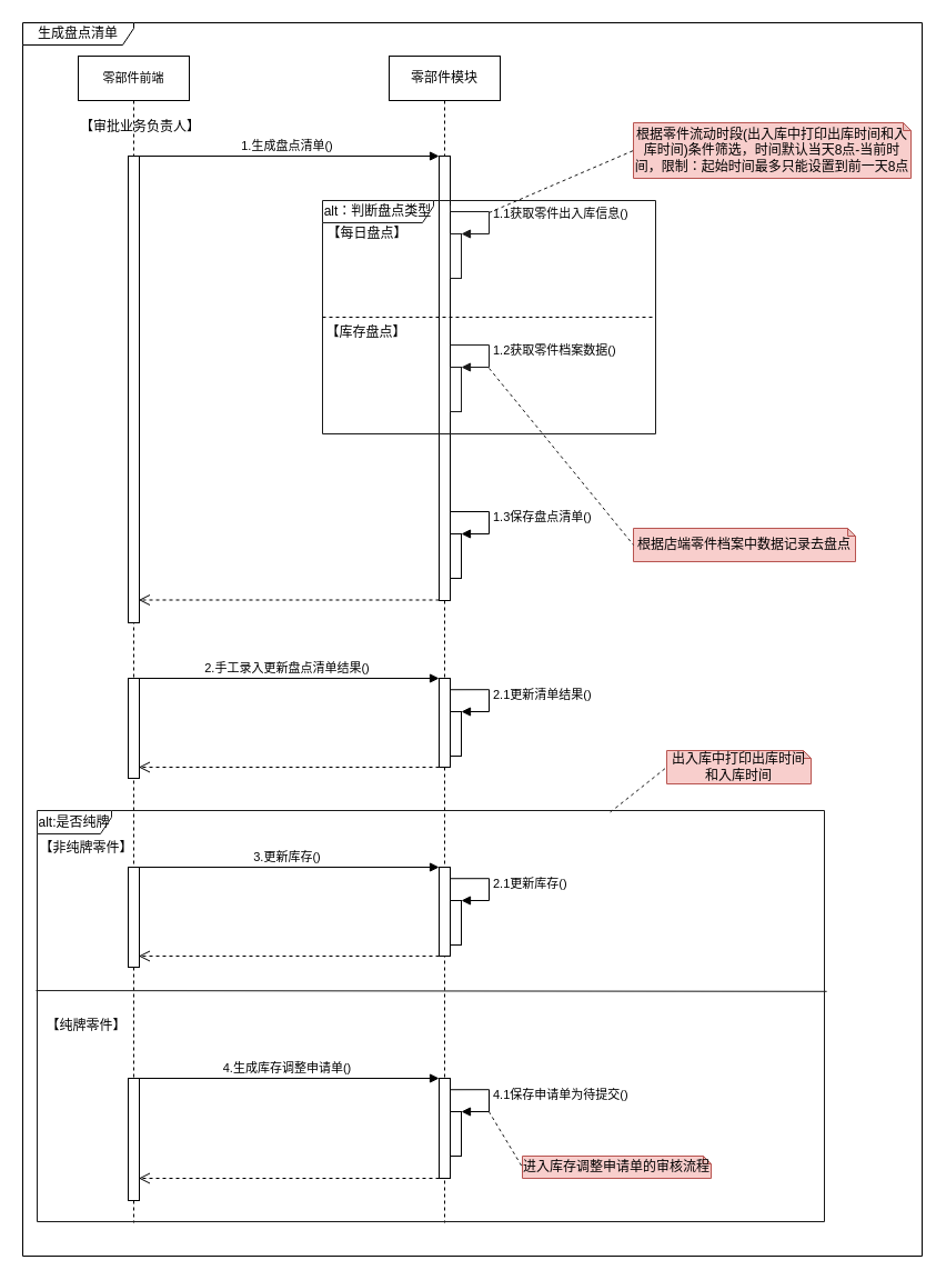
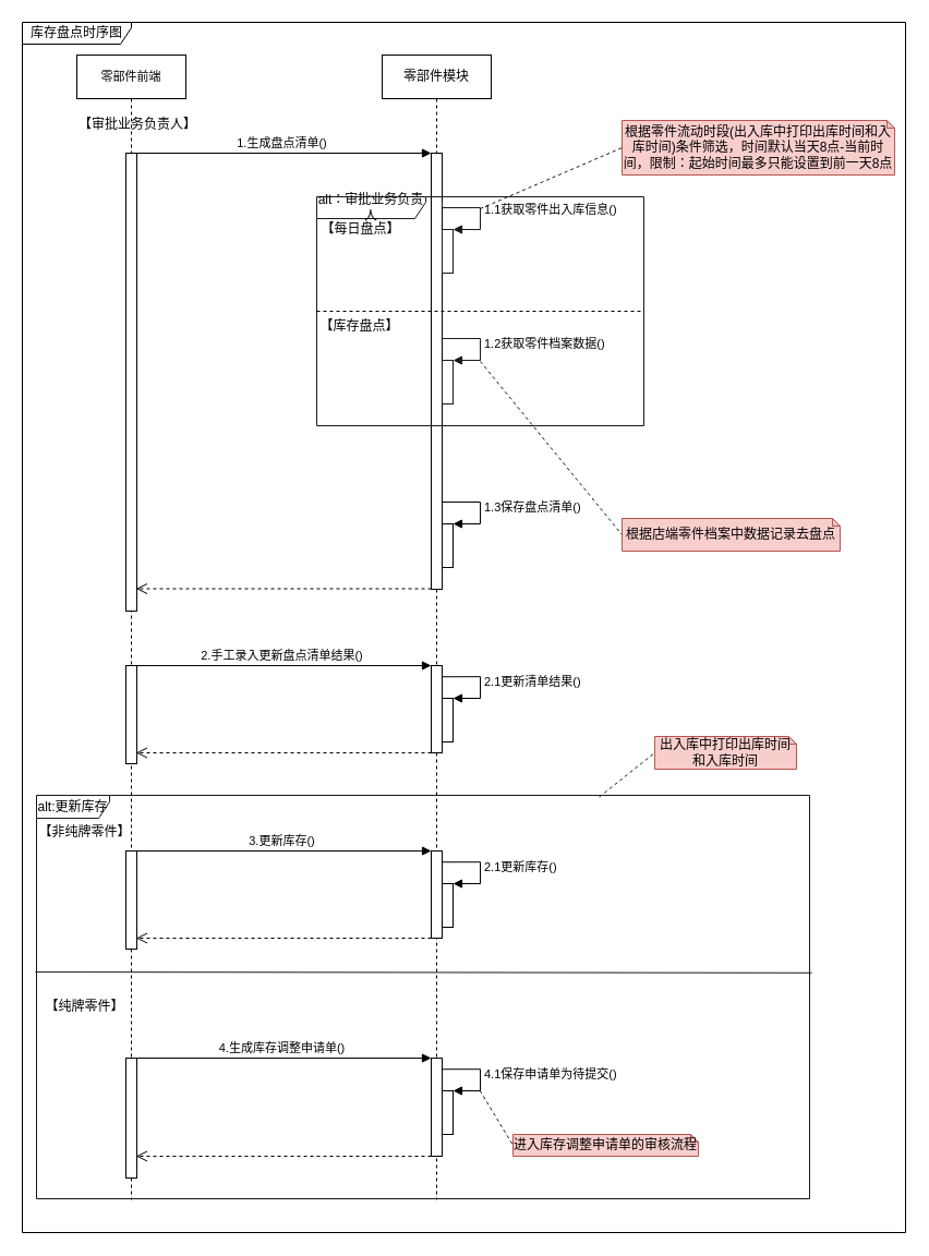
  <mxCell id="0" />
  <mxCell id="1" parent="0" />
  <mxCell id="2" value="&lt;span style=&quot;font-size: 11px ; background-color: rgb(255 , 255 , 255)&quot;&gt;零部件前端&lt;/span&gt;" style="shape=umlLifeline;perimeter=lifelinePerimeter;whiteSpace=wrap;html=1;container=1;collapsible=0;recursiveResize=0;outlineConnect=0;" parent="1" vertex="1"><mxGeometry x="70" y="50" width="100" height="1050" as="geometry" /></mxCell>
  <mxCell id="3" value="" style="html=1;points=[];perimeter=orthogonalPerimeter;" parent="2" vertex="1"><mxGeometry x="45" y="90" width="10" height="420" as="geometry" /></mxCell>
  <mxCell id="4" value="" style="html=1;points=[];perimeter=orthogonalPerimeter;" parent="2" vertex="1"><mxGeometry x="45" y="560" width="10" height="90" as="geometry" /></mxCell>
  <mxCell id="5" value="零部件模块" style="shape=umlLifeline;perimeter=lifelinePerimeter;whiteSpace=wrap;html=1;container=1;collapsible=0;recursiveResize=0;outlineConnect=0;" parent="1" vertex="1"><mxGeometry x="350" y="50" width="100" height="1050" as="geometry" /></mxCell>
  <mxCell id="6" value="" style="html=1;points=[];perimeter=orthogonalPerimeter;" parent="5" vertex="1"><mxGeometry x="45" y="90" width="10" height="400" as="geometry" /></mxCell>
  <mxCell id="7" value="" style="html=1;points=[];perimeter=orthogonalPerimeter;fillColor=#FFFFFF;" parent="5" vertex="1"><mxGeometry x="55" y="430" width="10" height="40" as="geometry" /></mxCell>
  <mxCell id="8" value="1.3保存盘点清单()" style="edgeStyle=orthogonalEdgeStyle;html=1;align=left;spacingLeft=2;endArrow=block;rounded=0;entryX=1;entryY=0;" parent="5" target="7" edge="1"><mxGeometry relative="1" as="geometry"><mxPoint x="55" y="410" as="sourcePoint" /><Array as="points"><mxPoint x="90" y="410" /><mxPoint x="90" y="430" /></Array></mxGeometry></mxCell>
  <mxCell id="9" value="" style="html=1;points=[];perimeter=orthogonalPerimeter;fillColor=#FFFFFF;" parent="5" vertex="1"><mxGeometry x="45" y="560" width="10" height="80" as="geometry" /></mxCell>
  <mxCell id="10" value="" style="html=1;points=[];perimeter=orthogonalPerimeter;strokeColor=#1A1A1A;fillColor=#FFFFFF;" parent="5" vertex="1"><mxGeometry x="55" y="160" width="10" height="40" as="geometry" /></mxCell>
  <mxCell id="11" value="1.1获取零件出入库信息()" style="edgeStyle=orthogonalEdgeStyle;html=1;align=left;spacingLeft=2;endArrow=block;rounded=0;entryX=1;entryY=0;endSize=6;targetPerimeterSpacing=-1;strokeColor=#1A1A1A;exitX=0.997;exitY=0.111;exitDx=0;exitDy=0;exitPerimeter=0;" parent="5" source="6" target="10" edge="1"><mxGeometry relative="1" as="geometry"><mxPoint x="60" y="140" as="sourcePoint" /><Array as="points"><mxPoint x="90" y="140" /><mxPoint x="90" y="160" /></Array></mxGeometry></mxCell>
  <mxCell id="12" value="1.生成盘点清单()" style="html=1;verticalAlign=bottom;endArrow=block;entryX=0;entryY=0;rounded=0;" parent="1" target="6" edge="1"><mxGeometry relative="1" as="geometry"><mxPoint x="120" y="140" as="sourcePoint" /></mxGeometry></mxCell>
  <mxCell id="13" value="" style="html=1;verticalAlign=bottom;endArrow=open;dashed=1;endSize=8;exitX=0;exitY=0.95;rounded=0;entryX=0.94;entryY=0.95;entryDx=0;entryDy=0;entryPerimeter=0;" parent="1" edge="1"><mxGeometry relative="1" as="geometry"><mxPoint x="124.4" y="539.5" as="targetPoint" /><mxPoint x="395" y="539.5" as="sourcePoint" /></mxGeometry></mxCell>
  <mxCell id="14" value="2.手工录入更新盘点清单结果()" style="html=1;verticalAlign=bottom;endArrow=block;entryX=0;entryY=0;rounded=0;" parent="1" edge="1"><mxGeometry relative="1" as="geometry"><mxPoint x="120" y="610" as="sourcePoint" /><mxPoint x="395" y="610" as="targetPoint" /></mxGeometry></mxCell>
  <mxCell id="15" value="根据零件流动时段(出入库中打印出库时间和入库时间)条件筛选，时间默认当天8点-当前时间，限制：起始时间最多只能设置到前一天8点" style="shape=note;whiteSpace=wrap;html=1;backgroundOutline=1;darkOpacity=0.05;strokeColor=#b85450;fillColor=#f8cecc;size=7;" parent="1" vertex="1"><mxGeometry x="570" y="110" width="250" height="50" as="geometry" /></mxCell>
  <mxCell id="16" value="" style="html=1;points=[];perimeter=orthogonalPerimeter;fillColor=#FFFFFF;" parent="1" vertex="1"><mxGeometry x="405" y="640" width="10" height="40" as="geometry" /></mxCell>
  <mxCell id="17" value="2.1更新清单结果()" style="edgeStyle=orthogonalEdgeStyle;html=1;align=left;spacingLeft=2;endArrow=block;rounded=0;entryX=1;entryY=0;exitX=1.022;exitY=0.128;exitDx=0;exitDy=0;exitPerimeter=0;" parent="1" target="16" edge="1"><mxGeometry relative="1" as="geometry"><mxPoint x="405.22" y="620.24" as="sourcePoint" /><Array as="points"><mxPoint x="440" y="620" /><mxPoint x="440" y="640" /></Array></mxGeometry></mxCell>
  <mxCell id="18" value="" style="html=1;verticalAlign=bottom;endArrow=open;dashed=1;endSize=8;exitX=0;exitY=0.95;rounded=0;entryX=0.94;entryY=0.95;entryDx=0;entryDy=0;entryPerimeter=0;" parent="1" edge="1"><mxGeometry relative="1" as="geometry"><mxPoint x="124.4" y="690" as="targetPoint" /><mxPoint x="395" y="690" as="sourcePoint" /></mxGeometry></mxCell>
  <mxCell id="19" value="" style="endArrow=none;dashed=1;html=1;rounded=0;endSize=10;targetPerimeterSpacing=-1;strokeColor=#1A1A1A;entryX=0;entryY=0.5;entryDx=0;entryDy=0;entryPerimeter=0;exitX=0.5;exitY=0.095;exitDx=0;exitDy=0;exitPerimeter=0;" parent="1" target="15" edge="1"><mxGeometry width="50" height="50" relative="1" as="geometry"><mxPoint x="440" y="190.95" as="sourcePoint" /><mxPoint x="670" y="116" as="targetPoint" /></mxGeometry></mxCell>
- <mxCell id="20" value="生成盘点清单" style="shape=umlFrame;whiteSpace=wrap;html=1;fillColor=#FFFFFF;width=100;height=20;" parent="1" vertex="1"><mxGeometry x="20" y="20" width="810" height="1110" as="geometry" /></mxCell>
+ <mxCell id="20" value="库存盘点时序图" style="shape=umlFrame;whiteSpace=wrap;html=1;fillColor=#FFFFFF;width=100;height=20;" parent="1" vertex="1"><mxGeometry x="20" y="20" width="810" height="1110" as="geometry" /></mxCell>
  <mxCell id="21" value="" style="html=1;points=[];perimeter=orthogonalPerimeter;strokeColor=#1A1A1A;fillColor=#FFFFFF;" parent="1" vertex="1"><mxGeometry x="405" y="330" width="10" height="40" as="geometry" /></mxCell>
  <mxCell id="22" value="1.2获取零件档案数据()" style="edgeStyle=orthogonalEdgeStyle;html=1;align=left;spacingLeft=2;endArrow=block;rounded=0;entryX=1;entryY=0;endSize=6;targetPerimeterSpacing=-1;strokeColor=#1A1A1A;" parent="1" target="21" edge="1"><mxGeometry relative="1" as="geometry"><mxPoint x="405" y="310" as="sourcePoint" /><Array as="points"><mxPoint x="440" y="310" /><mxPoint x="440" y="330" /></Array></mxGeometry></mxCell>
- <mxCell id="23" value="alt：判断盘点类型" style="shape=umlFrame;whiteSpace=wrap;html=1;strokeColor=#1A1A1A;fillColor=#FFFFFF;width=100;height=20;" parent="1" vertex="1"><mxGeometry x="290" y="180" width="300" height="210" as="geometry" /></mxCell>
+ <mxCell id="23" value="alt：审批业务负责人" style="shape=umlFrame;whiteSpace=wrap;html=1;strokeColor=#1A1A1A;fillColor=#FFFFFF;width=100;height=20;" parent="1" vertex="1"><mxGeometry x="290" y="180" width="300" height="210" as="geometry" /></mxCell>
  <mxCell id="24" value="【每日盘点】" style="text;html=1;align=center;verticalAlign=middle;resizable=0;points=[];autosize=1;strokeColor=none;fillColor=none;" parent="1" vertex="1"><mxGeometry x="285" y="200" width="90" height="20" as="geometry" /></mxCell>
  <mxCell id="25" value="" style="line;strokeWidth=1;fillColor=none;align=left;verticalAlign=middle;spacingTop=-1;spacingLeft=3;spacingRight=3;rotatable=0;labelPosition=right;points=[];portConstraint=eastwest;dashed=1;" parent="1" vertex="1"><mxGeometry x="290" y="281" width="300" height="8" as="geometry" /></mxCell>
  <mxCell id="26" value="【库存盘点】" style="text;html=1;align=center;verticalAlign=middle;resizable=0;points=[];autosize=1;strokeColor=none;fillColor=none;" parent="1" vertex="1"><mxGeometry x="284" y="289" width="90" height="20" as="geometry" /></mxCell>
  <mxCell id="27" value="根据店端零件档案中数据记录去盘点" style="shape=note;whiteSpace=wrap;html=1;backgroundOutline=1;darkOpacity=0.05;strokeColor=#b85450;fillColor=#f8cecc;size=7;" parent="1" vertex="1"><mxGeometry x="570" y="475" width="200" height="30" as="geometry" /></mxCell>
  <mxCell id="28" value="" style="endArrow=none;dashed=1;html=1;rounded=0;endSize=10;targetPerimeterSpacing=-1;strokeColor=#1A1A1A;entryX=0;entryY=0.5;entryDx=0;entryDy=0;entryPerimeter=0;exitX=0.5;exitY=0.095;exitDx=0;exitDy=0;exitPerimeter=0;" parent="1" target="27" edge="1"><mxGeometry width="50" height="50" relative="1" as="geometry"><mxPoint x="440" y="330.95" as="sourcePoint" /><mxPoint x="570" y="435" as="targetPoint" /></mxGeometry></mxCell>
  <mxCell id="29" value="" style="html=1;points=[];perimeter=orthogonalPerimeter;" parent="1" vertex="1"><mxGeometry x="115" y="780" width="10" height="90" as="geometry" /></mxCell>
  <mxCell id="30" value="" style="html=1;points=[];perimeter=orthogonalPerimeter;fillColor=#FFFFFF;" parent="1" vertex="1"><mxGeometry x="395" y="780" width="10" height="80" as="geometry" /></mxCell>
  <mxCell id="31" value="3.更新库存()" style="html=1;verticalAlign=bottom;endArrow=block;entryX=0;entryY=0;rounded=0;" parent="1" edge="1"><mxGeometry relative="1" as="geometry"><mxPoint x="120" y="780" as="sourcePoint" /><mxPoint x="395" y="780" as="targetPoint" /></mxGeometry></mxCell>
  <mxCell id="32" value="" style="html=1;points=[];perimeter=orthogonalPerimeter;fillColor=#FFFFFF;" parent="1" vertex="1"><mxGeometry x="405" y="810" width="10" height="40" as="geometry" /></mxCell>
  <mxCell id="33" value="2.1更新库存()" style="edgeStyle=orthogonalEdgeStyle;html=1;align=left;spacingLeft=2;endArrow=block;rounded=0;entryX=1;entryY=0;exitX=1.022;exitY=0.128;exitDx=0;exitDy=0;exitPerimeter=0;" parent="1" target="32" edge="1"><mxGeometry relative="1" as="geometry"><mxPoint x="405.22" y="790.24" as="sourcePoint" /><Array as="points"><mxPoint x="440" y="790" /><mxPoint x="440" y="810" /></Array></mxGeometry></mxCell>
  <mxCell id="34" value="" style="html=1;verticalAlign=bottom;endArrow=open;dashed=1;endSize=8;exitX=0;exitY=0.95;rounded=0;entryX=0.94;entryY=0.95;entryDx=0;entryDy=0;entryPerimeter=0;" parent="1" edge="1"><mxGeometry relative="1" as="geometry"><mxPoint x="124.4" y="860" as="targetPoint" /><mxPoint x="395" y="860" as="sourcePoint" /></mxGeometry></mxCell>
  <mxCell id="35" value="【非纯牌零件】" style="text;html=1;align=center;verticalAlign=middle;resizable=0;points=[];autosize=1;strokeColor=none;fillColor=none;" parent="1" vertex="1"><mxGeometry x="27" y="753" width="100" height="20" as="geometry" /></mxCell>
  <mxCell id="36" value="【纯牌零件】" style="text;html=1;align=center;verticalAlign=middle;resizable=0;points=[];autosize=1;strokeColor=none;fillColor=none;" parent="1" vertex="1"><mxGeometry x="32" y="913" width="90" height="20" as="geometry" /></mxCell>
  <mxCell id="37" value="" style="html=1;points=[];perimeter=orthogonalPerimeter;" parent="1" vertex="1"><mxGeometry x="115" y="970" width="10" height="110" as="geometry" /></mxCell>
  <mxCell id="38" value="" style="html=1;points=[];perimeter=orthogonalPerimeter;fillColor=#FFFFFF;" parent="1" vertex="1"><mxGeometry x="395" y="970" width="10" height="90" as="geometry" /></mxCell>
  <mxCell id="39" value="4.生成库存调整申请单()" style="html=1;verticalAlign=bottom;endArrow=block;entryX=0;entryY=0;rounded=0;" parent="1" edge="1"><mxGeometry relative="1" as="geometry"><mxPoint x="120" y="970" as="sourcePoint" /><mxPoint x="395" y="970" as="targetPoint" /></mxGeometry></mxCell>
  <mxCell id="40" value="" style="html=1;points=[];perimeter=orthogonalPerimeter;fillColor=#FFFFFF;" parent="1" vertex="1"><mxGeometry x="405" y="1000" width="10" height="40" as="geometry" /></mxCell>
  <mxCell id="41" value="4.1保存申请单为待提交()" style="edgeStyle=orthogonalEdgeStyle;html=1;align=left;spacingLeft=2;endArrow=block;rounded=0;entryX=1;entryY=0;exitX=1.022;exitY=0.128;exitDx=0;exitDy=0;exitPerimeter=0;" parent="1" target="40" edge="1"><mxGeometry relative="1" as="geometry"><mxPoint x="405.22" y="980.24" as="sourcePoint" /><Array as="points"><mxPoint x="440" y="980" /><mxPoint x="440" y="1000" /></Array></mxGeometry></mxCell>
  <mxCell id="42" value="" style="html=1;verticalAlign=bottom;endArrow=open;dashed=1;endSize=8;exitX=0;exitY=0.95;rounded=0;entryX=0.94;entryY=0.95;entryDx=0;entryDy=0;entryPerimeter=0;" parent="1" edge="1"><mxGeometry relative="1" as="geometry"><mxPoint x="124.4" y="1060" as="targetPoint" /><mxPoint x="395" y="1060" as="sourcePoint" /></mxGeometry></mxCell>
  <mxCell id="43" value="出入库中打印出库时间和入库时间" style="shape=note;whiteSpace=wrap;html=1;backgroundOutline=1;darkOpacity=0.05;strokeColor=#b85450;fillColor=#f8cecc;size=7;" parent="1" vertex="1"><mxGeometry x="600" y="675" width="130" height="30" as="geometry" /></mxCell>
  <mxCell id="44" value="" style="endArrow=none;dashed=1;html=1;rounded=0;endSize=6;targetPerimeterSpacing=-1;strokeColor=#1A1A1A;entryX=0;entryY=0.5;entryDx=0;entryDy=0;entryPerimeter=0;exitX=0.717;exitY=0.001;exitDx=0;exitDy=0;exitPerimeter=0;" parent="1" target="43" edge="1"><mxGeometry width="50" height="50" relative="1" as="geometry"><mxPoint x="549.07" y="730.47" as="sourcePoint" /><mxPoint x="420" y="880" as="targetPoint" /></mxGeometry></mxCell>
  <mxCell id="45" value="进入库存调整申请单的审核流程" style="shape=note;whiteSpace=wrap;html=1;backgroundOutline=1;darkOpacity=0.05;strokeColor=#b85450;fillColor=#f8cecc;size=7;" parent="1" vertex="1"><mxGeometry x="470" y="1040" width="170" height="20" as="geometry" /></mxCell>
  <mxCell id="46" value="" style="endArrow=none;dashed=1;html=1;rounded=0;endSize=8;targetPerimeterSpacing=-1;strokeColor=#1A1A1A;entryX=0;entryY=0.5;entryDx=0;entryDy=0;entryPerimeter=0;exitX=0.563;exitY=0.574;exitDx=0;exitDy=0;exitPerimeter=0;" parent="1" target="45" edge="1"><mxGeometry width="50" height="50" relative="1" as="geometry"><mxPoint x="439.73" y="999.78" as="sourcePoint" /><mxPoint x="420" y="1030" as="targetPoint" /></mxGeometry></mxCell>
  <mxCell id="47" value="" style="endArrow=none;html=1;rounded=0;endSize=8;targetPerimeterSpacing=-1;strokeColor=#1A1A1A;exitX=0;exitY=0.438;exitDx=0;exitDy=0;exitPerimeter=0;entryX=1.003;entryY=0.44;entryDx=0;entryDy=0;entryPerimeter=0;" parent="1" edge="1"><mxGeometry width="50" height="50" relative="1" as="geometry"><mxPoint x="32" y="891.06" as="sourcePoint" /><mxPoint x="744.13" y="891.8" as="targetPoint" /></mxGeometry></mxCell>
- <mxCell id="48" value="alt:是否纯牌" style="shape=umlFrame;whiteSpace=wrap;html=1;strokeColor=#1A1A1A;fillColor=#FFFFFF;width=67;height=21;" parent="1" vertex="1"><mxGeometry x="33" y="729" width="709" height="370" as="geometry" /></mxCell>
+ <mxCell id="48" value="alt:更新库存" style="shape=umlFrame;whiteSpace=wrap;html=1;strokeColor=#1A1A1A;fillColor=#FFFFFF;width=67;height=21;" parent="1" vertex="1"><mxGeometry x="33" y="729" width="709" height="370" as="geometry" /></mxCell>
  <mxCell id="49" value="【审批业务负责人】" style="text;whiteSpace=wrap;html=1;" parent="1" vertex="1"><mxGeometry x="70" y="100" width="120" height="30" as="geometry" /></mxCell>
